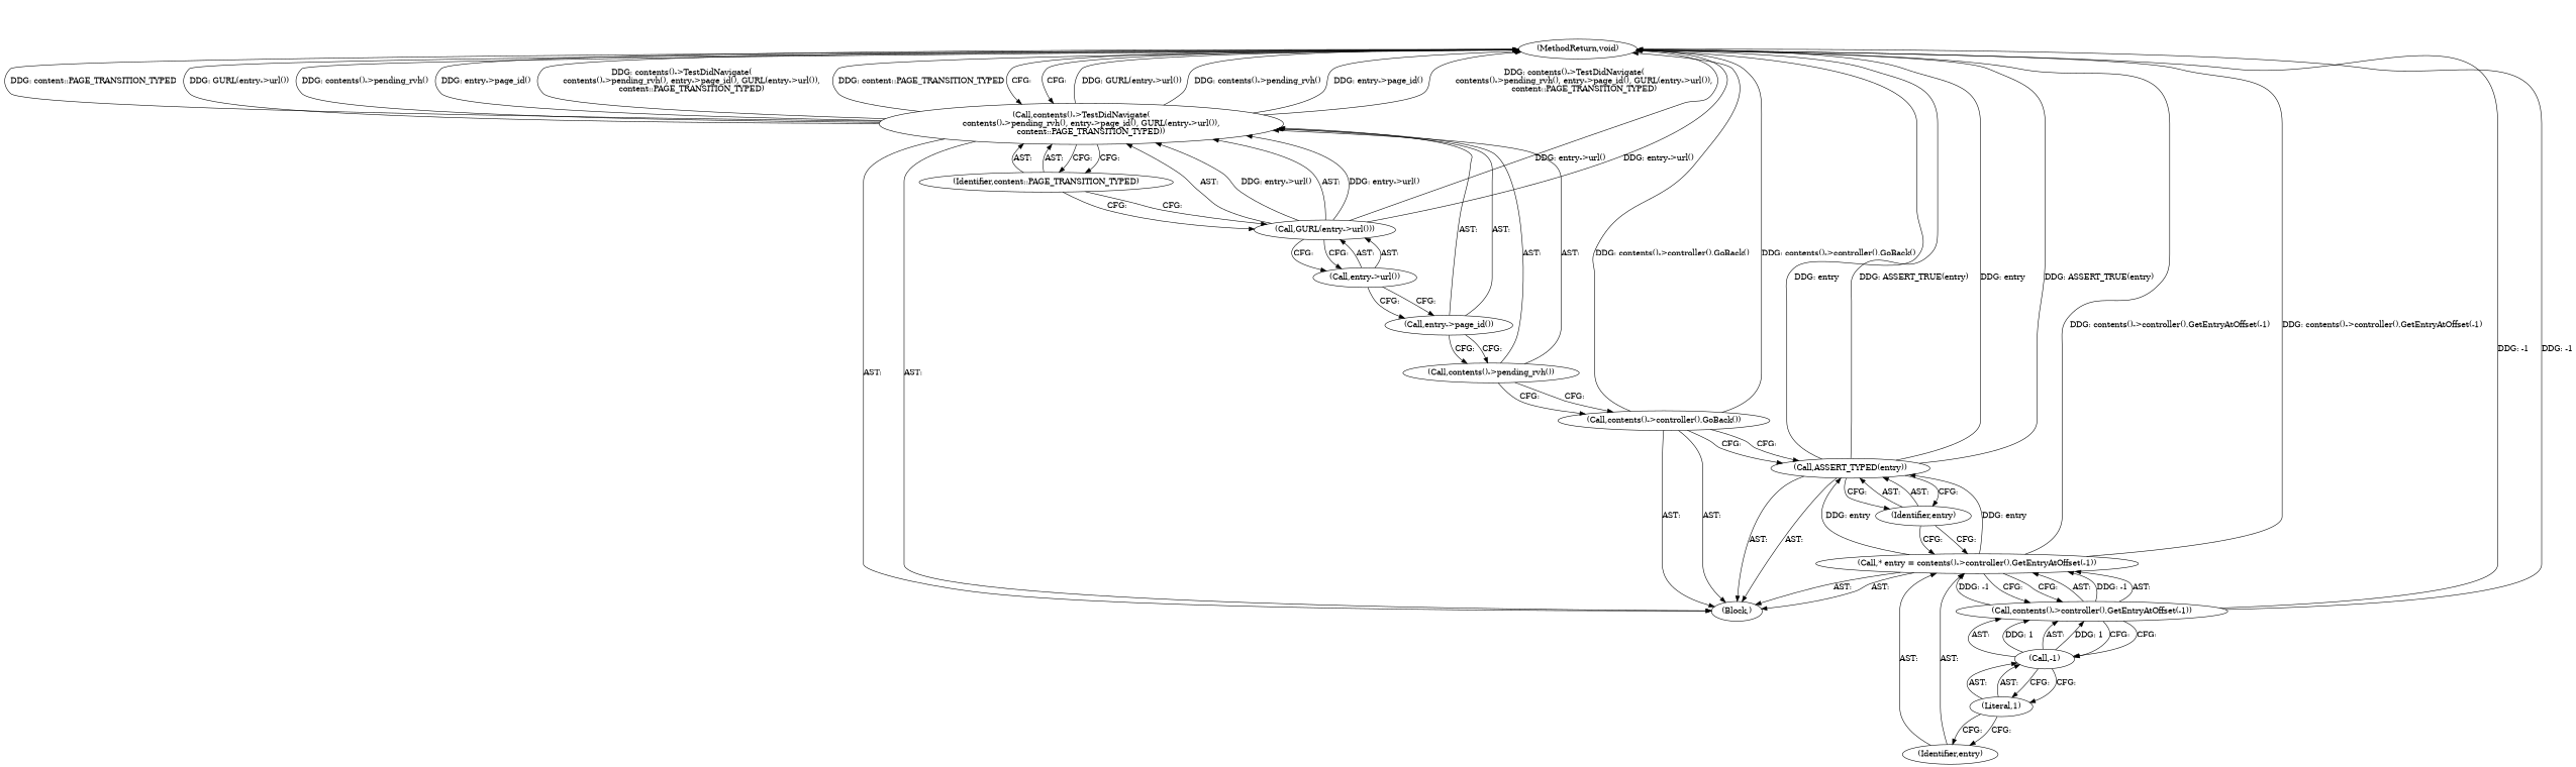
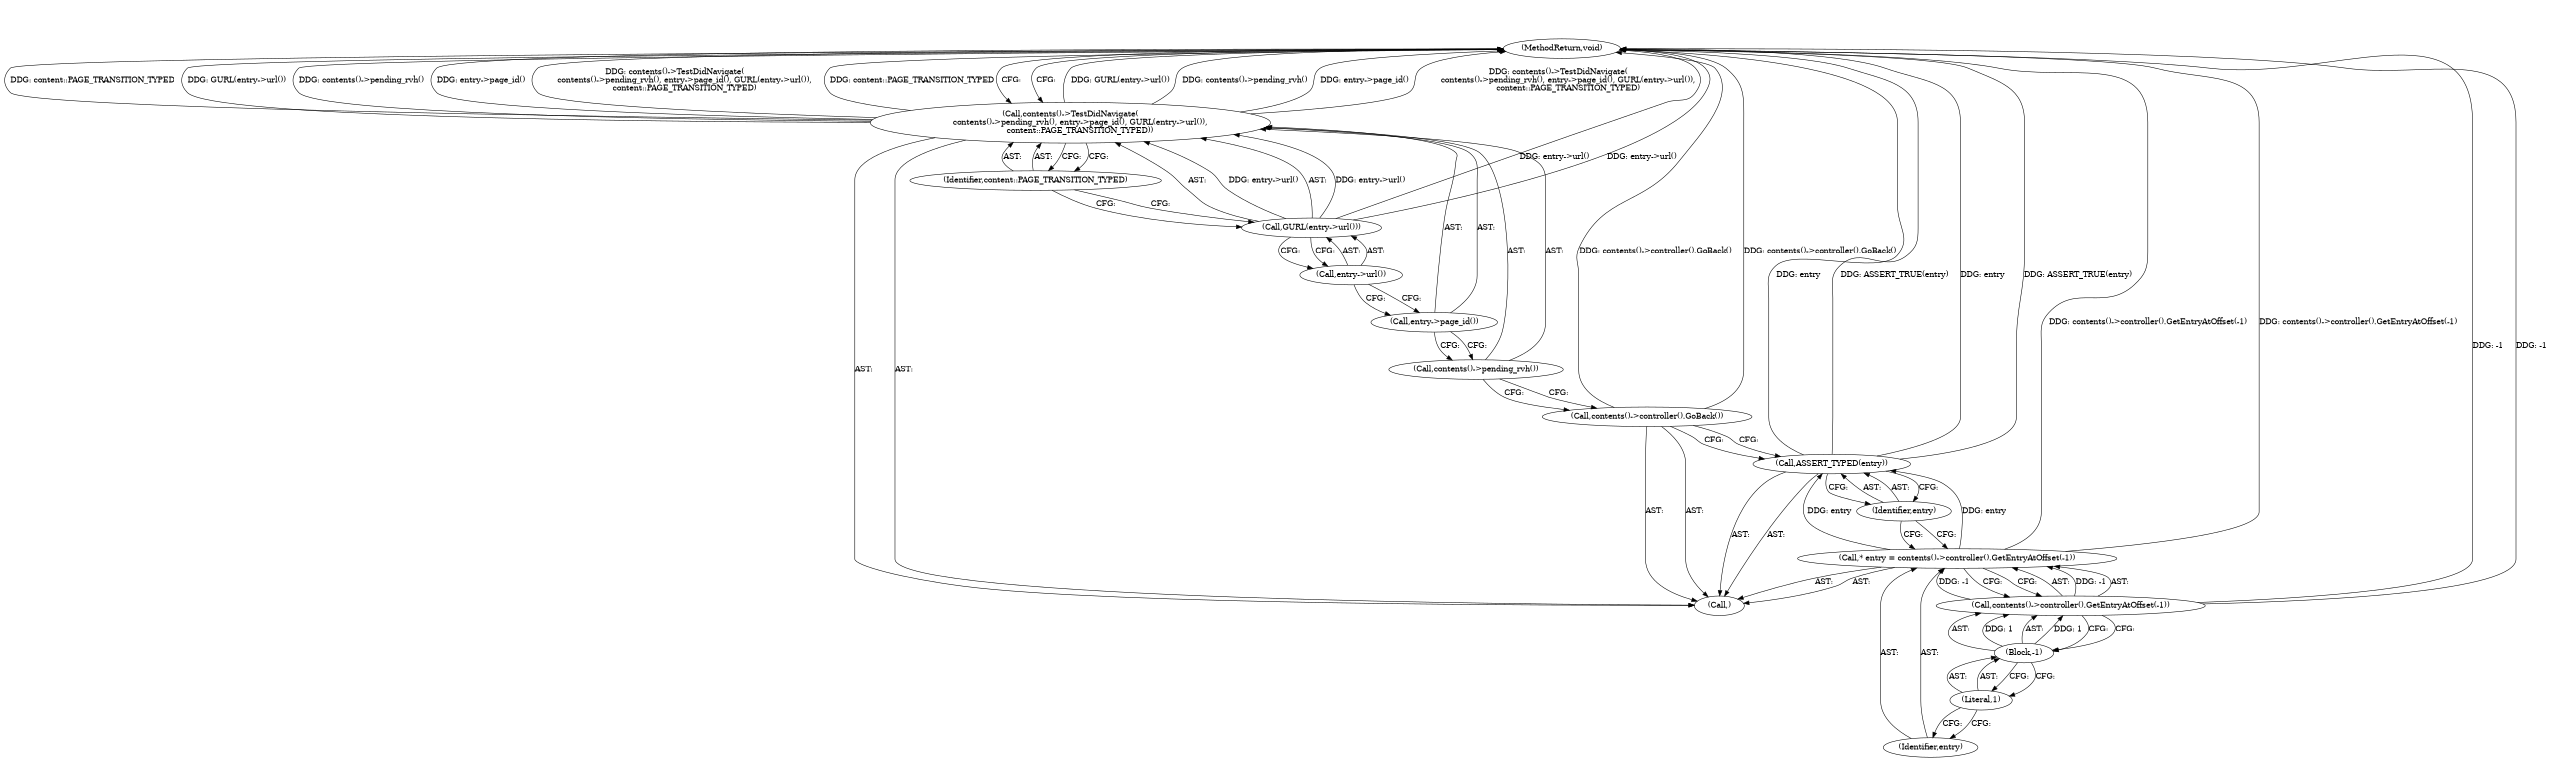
  digraph {
    n1 [label="(MethodReturn,void)"]
    n2 [label="(Call,contents()->TestDidNavigate(\n        contents()->pending_rvh(), entry->page_id(), GURL(entry->url()),\n        content::PAGE_TRANSITION_TYPED))"]
-   n3 [label="(Block,)"]
+   n3 [label="(Call,)"]
    n4 [label="(Identifier,content::PAGE_TRANSITION_TYPED)"]
    n5 [label="(Call,* entry = contents()->controller().GetEntryAtOffset(-1))"]
    n6 [label="(Call,contents()->controller().GetEntryAtOffset(-1))"]
    n7 [label="(Call,ASSERT_TYPED(entry))"]
-   n8 [label="(Call,-1)"]
+   n8 [label="(Block,-1)"]
    n9 [label="(Identifier,entry)"]
    n10 [label="(Identifier,entry)"]
    n11 [label="(Literal,1)"]
    n12 [label="(Call,contents()->controller().GoBack())"]
    n13 [label="(Call,GURL(entry->url()))"]
    n14 [label="(Call,entry->page_id())"]
    n15 [label="(Call,contents()->pending_rvh())"]
    n16 [label="(Call,entry->url())"]
    n1 -> n2 [label="CFG: "]
    n1 -> n2 [label="CFG: "]
    n2 -> n1 [label="DDG: GURL(entry->url())"]
    n2 -> n1 [label="DDG: contents()->pending_rvh()"]
    n2 -> n1 [label="DDG: entry->page_id()"]
    n2 -> n1 [label="DDG: contents()->TestDidNavigate(\n        contents()->pending_rvh(), entry->page_id(), GURL(entry->url()),\n        content::PAGE_TRANSITION_TYPED)"]
    n2 -> n1 [label="DDG: content::PAGE_TRANSITION_TYPED"]
    n2 -> n1 [label="DDG: GURL(entry->url())"]
    n2 -> n1 [label="DDG: contents()->pending_rvh()"]
    n2 -> n1 [label="DDG: entry->page_id()"]
    n2 -> n1 [label="DDG: contents()->TestDidNavigate(\n        contents()->pending_rvh(), entry->page_id(), GURL(entry->url()),\n        content::PAGE_TRANSITION_TYPED)"]
    n2 -> n1 [label="DDG: content::PAGE_TRANSITION_TYPED"]
    n2 -> n3 [label="AST: "]
    n2 -> n3 [label="AST: "]
    n2 -> n4 [label="CFG: "]
    n2 -> n4 [label="CFG: "]
    n4 -> n2 [label="AST: "]
    n4 -> n2 [label="AST: "]
    n4 -> n13 [label="CFG: "]
    n4 -> n13 [label="CFG: "]
    n5 -> n1 [label="DDG: contents()->controller().GetEntryAtOffset(-1)"]
    n5 -> n1 [label="DDG: contents()->controller().GetEntryAtOffset(-1)"]
    n5 -> n3 [label="AST: "]
    n5 -> n3 [label="AST: "]
    n5 -> n6 [label="CFG: "]
    n5 -> n6 [label="CFG: "]
    n5 -> n7 [label="DDG: entry"]
    n5 -> n7 [label="DDG: entry"]
    n6 -> n1 [label="DDG: -1"]
    n6 -> n1 [label="DDG: -1"]
    n6 -> n5 [label="AST: "]
    n6 -> n5 [label="DDG: -1"]
    n6 -> n5 [label="AST: "]
    n6 -> n5 [label="DDG: -1"]
    n6 -> n8 [label="CFG: "]
    n6 -> n8 [label="CFG: "]
    n7 -> n1 [label="DDG: ASSERT_TRUE(entry)"]
    n7 -> n1 [label="DDG: entry"]
    n7 -> n1 [label="DDG: ASSERT_TRUE(entry)"]
    n7 -> n1 [label="DDG: entry"]
    n7 -> n3 [label="AST: "]
    n7 -> n3 [label="AST: "]
    n7 -> n9 [label="CFG: "]
    n7 -> n9 [label="CFG: "]
    n8 -> n6 [label="AST: "]
    n8 -> n6 [label="DDG: 1"]
    n8 -> n6 [label="AST: "]
    n8 -> n6 [label="DDG: 1"]
    n8 -> n11 [label="CFG: "]
    n8 -> n11 [label="CFG: "]
    n9 -> n5 [label="CFG: "]
    n9 -> n5 [label="CFG: "]
    n9 -> n7 [label="AST: "]
    n9 -> n7 [label="AST: "]
    n10 -> n5 [label="AST: "]
    n10 -> n5 [label="AST: "]
    n11 -> n8 [label="AST: "]
    n11 -> n8 [label="AST: "]
    n11 -> n10 [label="CFG: "]
    n11 -> n10 [label="CFG: "]
    n12 -> n1 [label="DDG: contents()->controller().GoBack()"]
    n12 -> n1 [label="DDG: contents()->controller().GoBack()"]
    n12 -> n3 [label="AST: "]
    n12 -> n3 [label="AST: "]
    n12 -> n7 [label="CFG: "]
    n12 -> n7 [label="CFG: "]
    n13 -> n1 [label="DDG: entry->url()"]
    n13 -> n1 [label="DDG: entry->url()"]
    n13 -> n2 [label="AST: "]
    n13 -> n2 [label="DDG: entry->url()"]
    n13 -> n2 [label="AST: "]
    n13 -> n2 [label="DDG: entry->url()"]
    n13 -> n16 [label="CFG: "]
    n13 -> n16 [label="CFG: "]
    n14 -> n2 [label="AST: "]
    n14 -> n2 [label="AST: "]
    n14 -> n15 [label="CFG: "]
    n14 -> n15 [label="CFG: "]
    n15 -> n2 [label="AST: "]
    n15 -> n2 [label="AST: "]
    n15 -> n12 [label="CFG: "]
    n15 -> n12 [label="CFG: "]
    n16 -> n13 [label="AST: "]
    n16 -> n13 [label="AST: "]
    n16 -> n14 [label="CFG: "]
    n16 -> n14 [label="CFG: "]
  }
